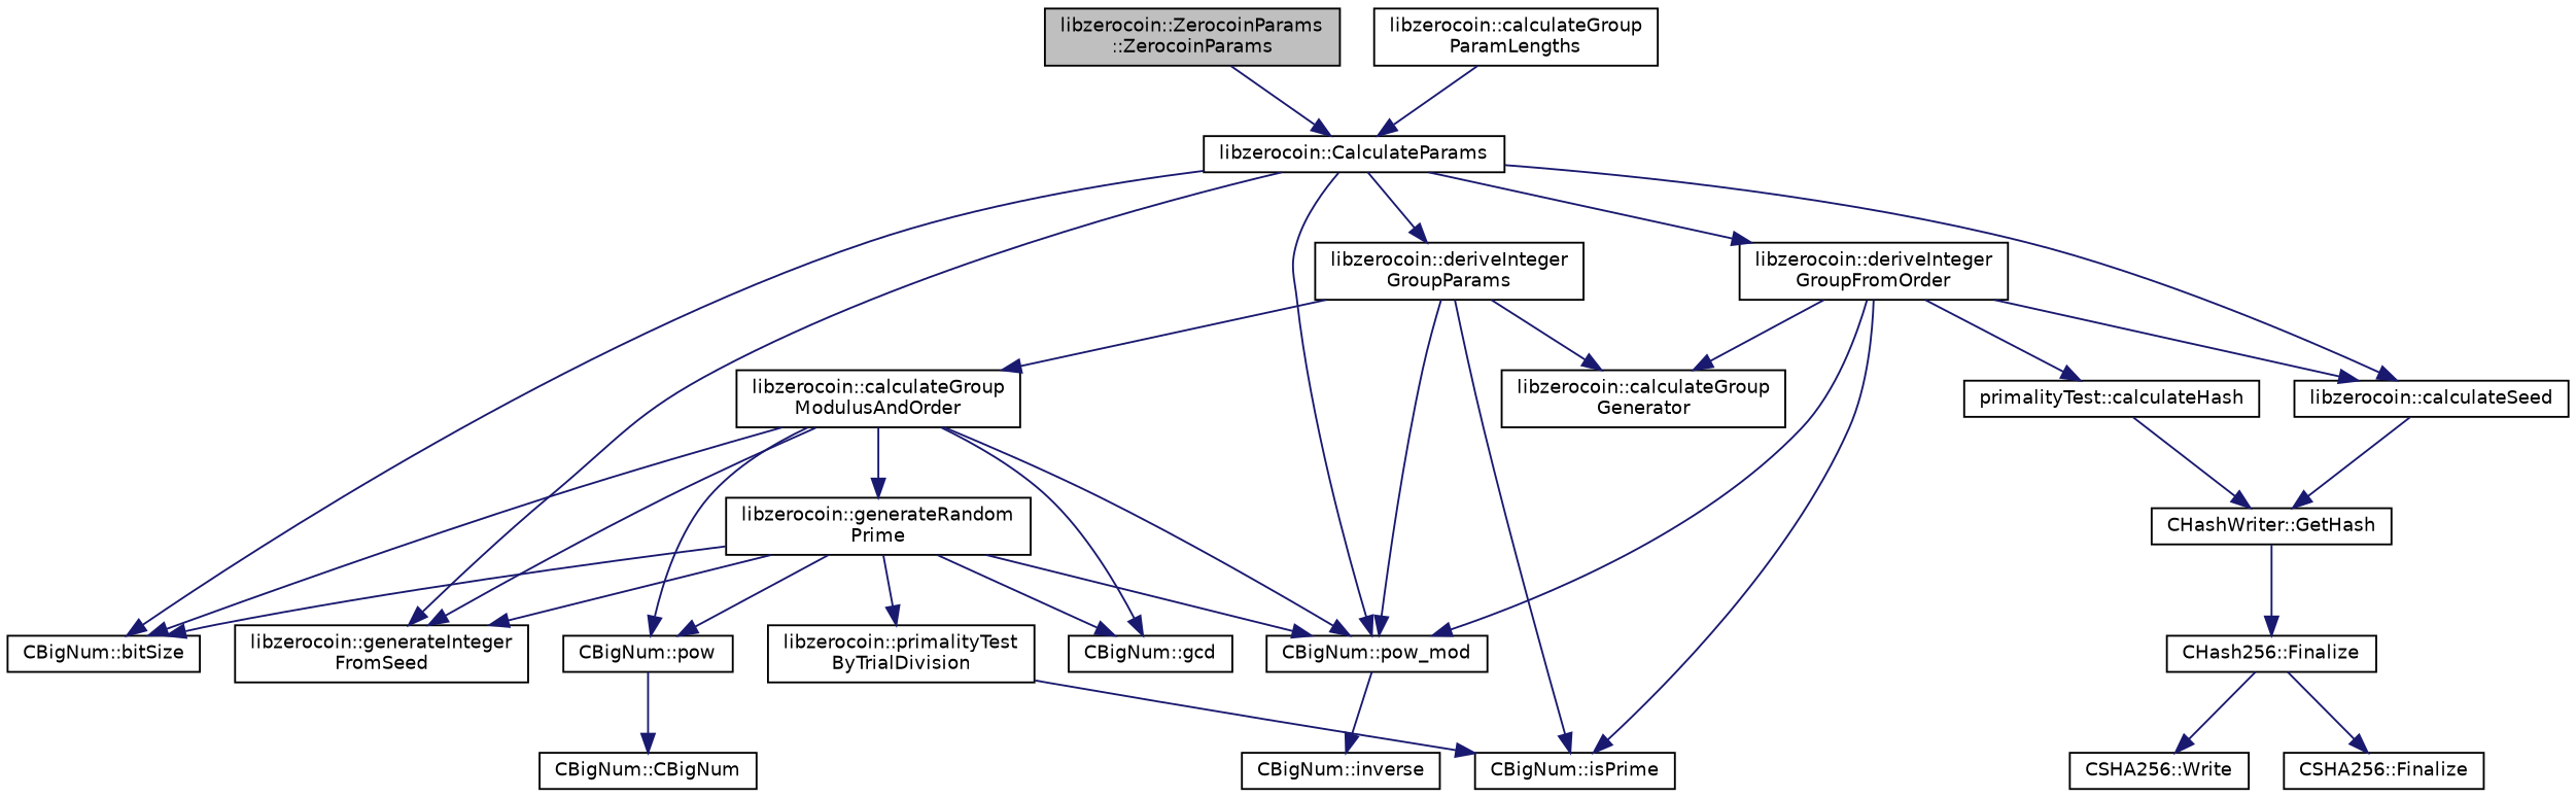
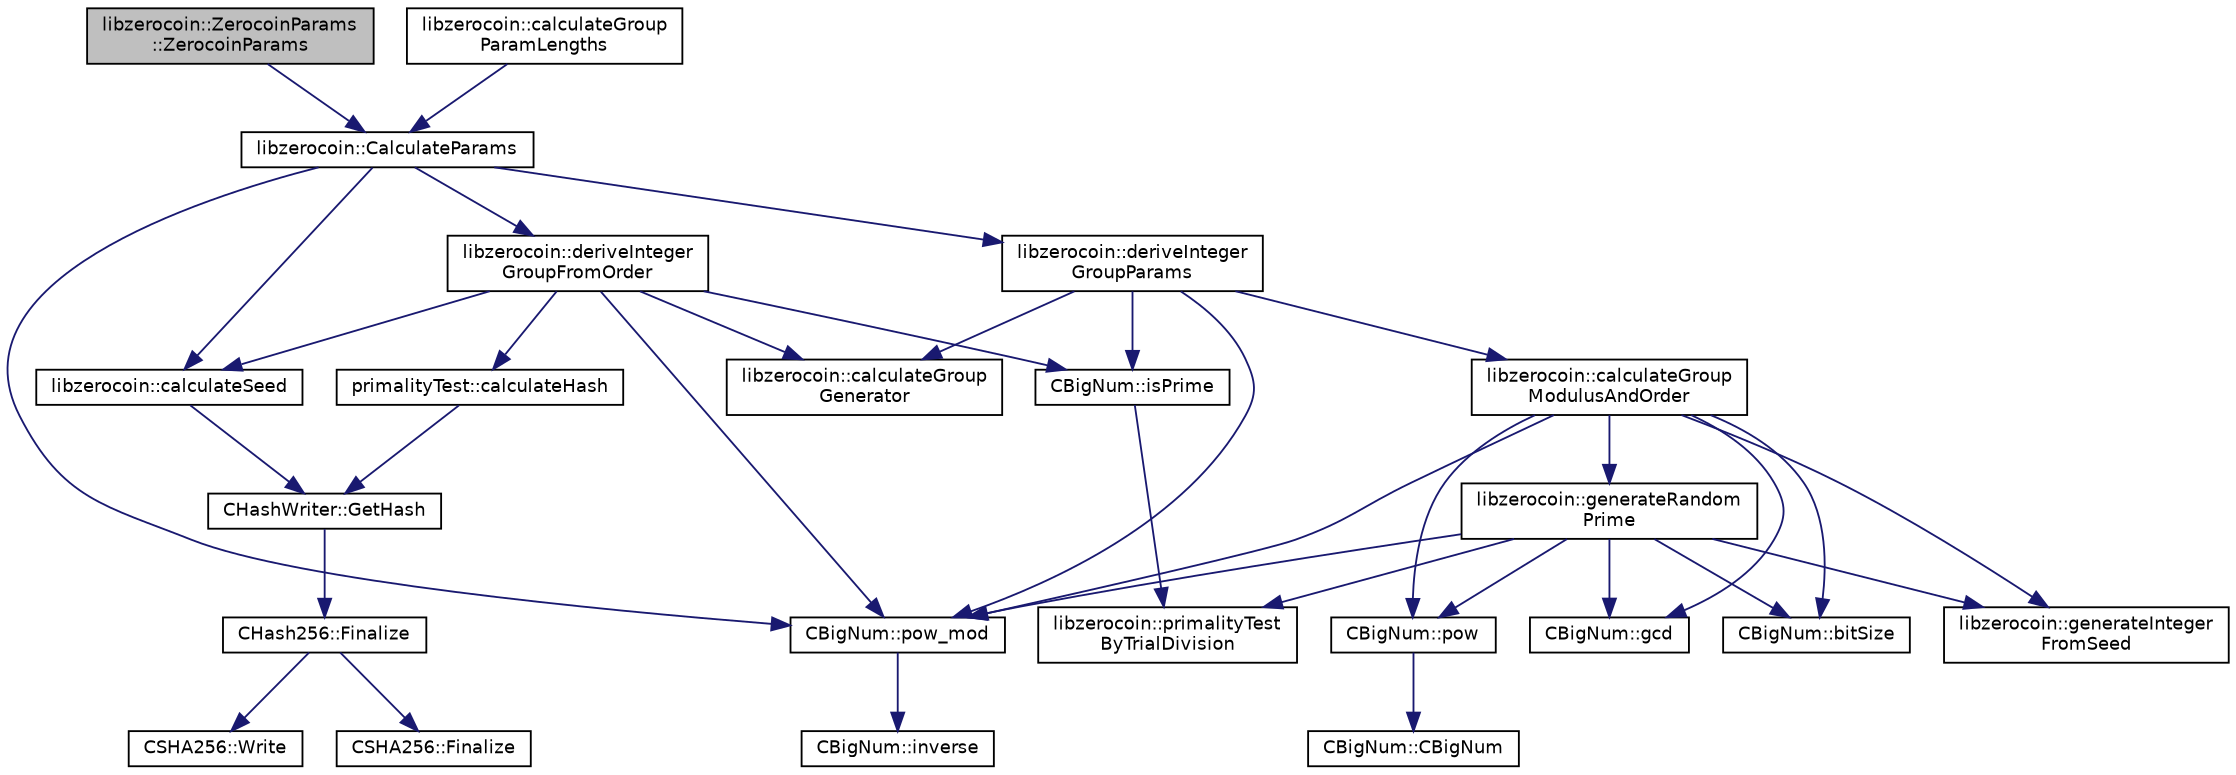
  digraph {
    rankdir=TB
    node [color=black fillcolor=white fontname=Helvetica fontsize=10 shape=record style=filled]
    edge [color=midnightblue fontname=Helvetica fontsize=10 labelfontname=Helvetica labelfontsize=10 style=solid]
    n1 [fillcolor=grey75 fontcolor=black height=0.2 label="libzerocoin::ZerocoinParams\l::ZerocoinParams" width=0.4]
    n2 [height=0.2 label="libzerocoin::CalculateParams" width=0.4]
    n3 [height=0.2 label="CBigNum::bitSize" width=0.4]
    n4 [height=0.2 label="libzerocoin::deriveInteger\lGroupParams" width=0.4]
    n5 [height=0.2 label="libzerocoin::generateInteger\lFromSeed" width=0.4]
    n6 [height=0.2 label="CBigNum::pow_mod" width=0.4]
    n7 [height=0.2 label="libzerocoin::calculateSeed" width=0.4]
    n8 [height=0.2 label="libzerocoin::deriveInteger\lGroupFromOrder" width=0.4]
    n9 [height=0.2 label="libzerocoin::calculateGroup\lParamLengths" width=0.4]
    n10 [height=0.2 label="libzerocoin::calculateGroup\lModulusAndOrder" width=0.4]
    n11 [height=0.2 label="CBigNum::isPrime" width=0.4]
    n12 [height=0.2 label="libzerocoin::calculateGroup\lGenerator" width=0.4]
    n13 [height=0.2 label="CBigNum::inverse" width=0.4]
    n14 [height=0.2 label="CHashWriter::GetHash" width=0.4]
    n15 [height=0.2 label="primalityTest::calculateHash" width=0.4]
    n16 [height=0.2 label="libzerocoin::generateRandom\lPrime" width=0.4]
    n17 [height=0.2 label="CBigNum::pow" width=0.4]
    n18 [height=0.2 label="CBigNum::gcd" width=0.4]
    n19 [height=0.2 label="libzerocoin::primalityTest\lByTrialDivision" width=0.4]
    n20 [height=0.2 label="CBigNum::CBigNum" width=0.4]
    n21 [height=0.2 label="CHash256::Finalize" width=0.4]
    n22 [height=0.2 label="CSHA256::Finalize" width=0.4]
    n23 [height=0.2 label="CSHA256::Write" width=0.4]
    n1 -> n2
-   n2 -> n3
    n2 -> n4
-   n2 -> n5
    n2 -> n6
    n2 -> n7
    n2 -> n8
    n4 -> n6
    n4 -> n10
    n4 -> n11
    n4 -> n12
    n6 -> n13
    n7 -> n14
    n8 -> n6
    n8 -> n7
    n8 -> n11
    n8 -> n12
    n8 -> n15
    n9 -> n2
    n10 -> n3
    n10 -> n5
    n10 -> n6
    n10 -> n16
    n10 -> n17
    n10 -> n18
    n14 -> n21
    n15 -> n14
    n16 -> n3
    n16 -> n5
    n16 -> n6
    n16 -> n17
    n16 -> n18
    n16 -> n19
    n17 -> n20
-   n19 -> n11
+   n11 -> n19
    n21 -> n22
    n21 -> n23
  }
